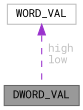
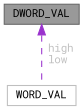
  digraph {
    fontname="Roboto Mono"
    node [fontname="Roboto Mono" fontsize=10 shape=box style=filled]
    n1 [color=gray40 fillcolor=grey60 fontcolor=black height=0.2 label=DWORD_VAL width=0.4]
    n2 [color=grey75 fillcolor=white height=0.2 label=WORD_VAL width=0.4]
-   n2 -> n1 [color=darkorchid3 dir=back fontcolor=grey fontname="Roboto Mono" fontsize=10 label=" high\nlow" labelfontname=Helvetica labelfontsize=10 style=dashed]
+   n1 -> n2 [color=darkorchid3 dir=back fontcolor=grey fontname="Roboto Mono" fontsize=10 label=" high\nlow" labelfontname=Helvetica labelfontsize=10 style=dashed]
  }
